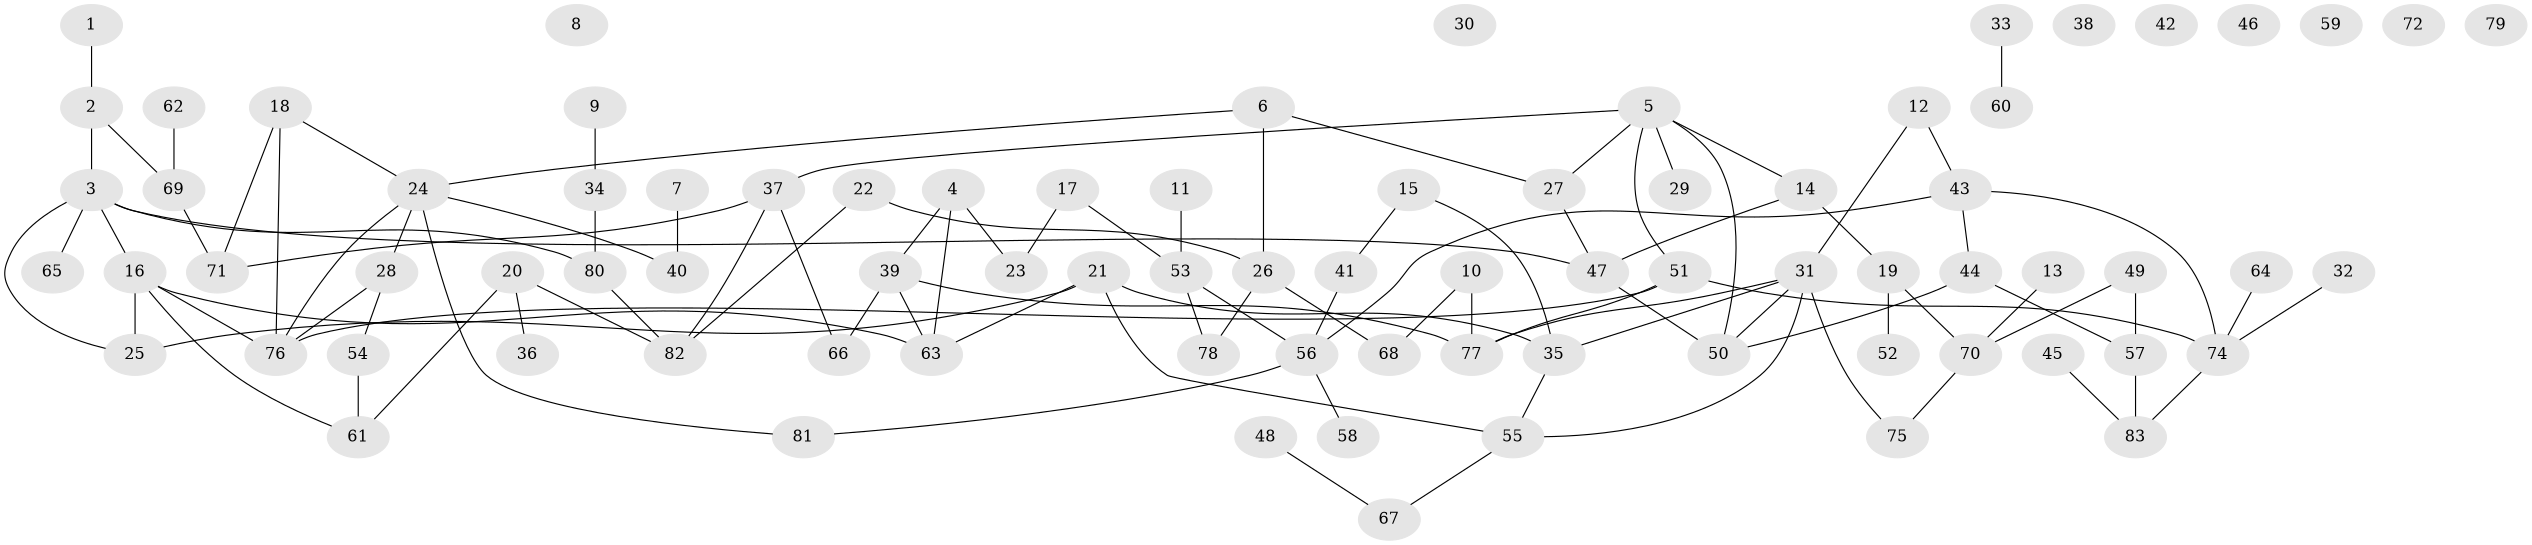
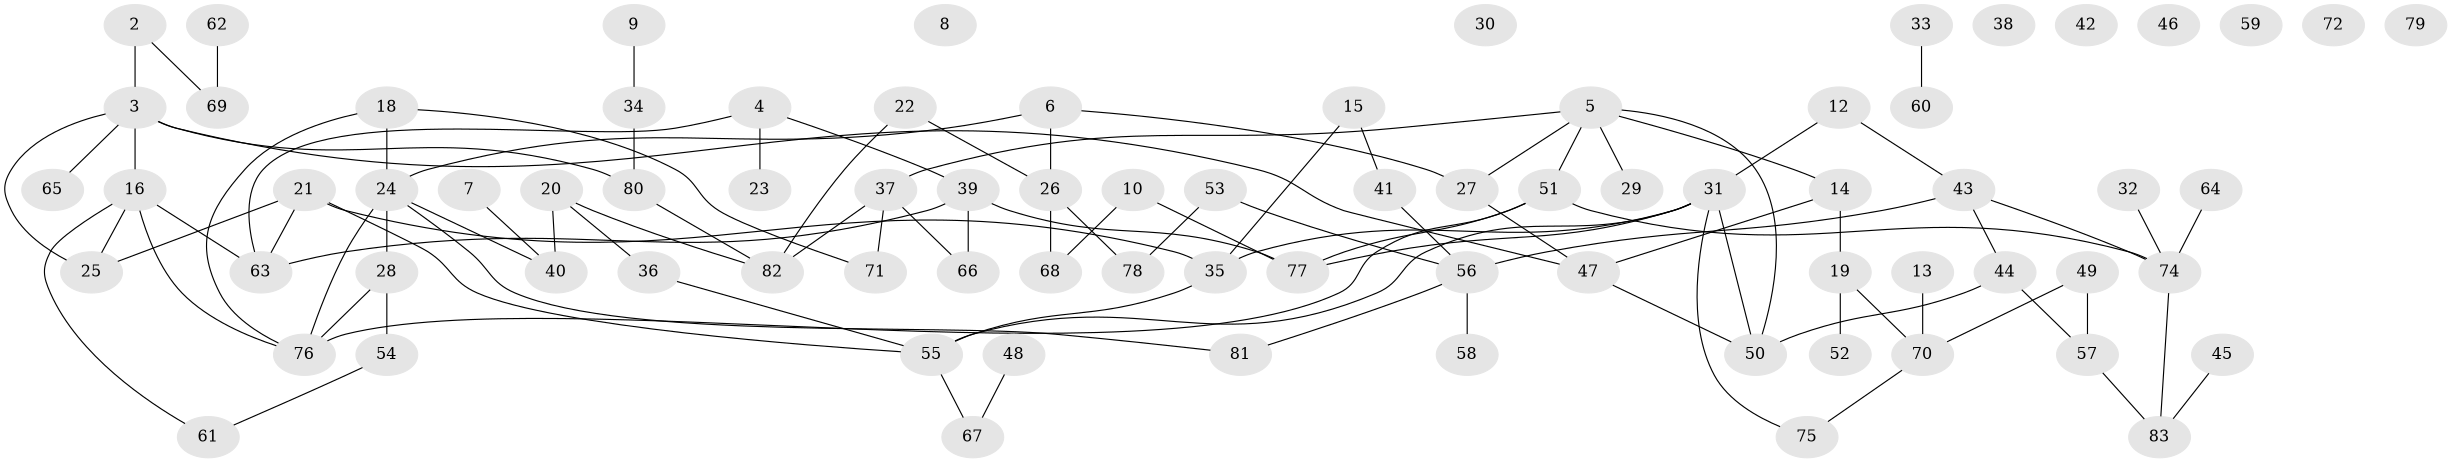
  graph {
    node [color=gray90 style=filled]
-   1
    2
    3
    69
    16
    25
    47
    65
    80
    71
    63
    61
    76
    50
    82
    4
    23
    39
    5
    29
    14
    27
    37
    51
    19
    66
    77
    74
    6
    24
    26
    40
    28
    81
    68
    78
    7
    8
    9
    34
    10
-   11
    53
    56
    12
    31
    43
    35
    55
    75
    44
    13
    70
    52
    15
    41
-   17
    18
    20
    36
    21
    67
    22
    54
    30
    32
    83
    33
    60
    38
    58
    42
    57
    45
    46
    48
    49
    59
    62
    64
    72
    79
-   1 -- 2
    2 -- 3
    2 -- 69
    3 -- 16
    3 -- 25
    3 -- 47
    3 -- 65
    3 -- 80
-   69 -- 71
    16 -- 25
    16 -- 63
    16 -- 61
    16 -- 76
    47 -- 50
    80 -- 82
    4 -- 63
    4 -- 23
    4 -- 39
    39 -- 63
    39 -- 66
    39 -- 77
    5 -- 50
    5 -- 29
    5 -- 14
    5 -- 27
    5 -- 37
    5 -- 51
    14 -- 47
    14 -- 19
    27 -- 47
    37 -- 71
    37 -- 82
    37 -- 66
    51 -- 76
    51 -- 77
    51 -- 74
    19 -- 70
    19 -- 52
    74 -- 83
    6 -- 27
    6 -- 24
    6 -- 26
    24 -- 76
    24 -- 40
    24 -- 28
    24 -- 81
    26 -- 68
    26 -- 78
    28 -- 76
    28 -- 54
    7 -- 40
    9 -- 34
    34 -- 80
    10 -- 77
    10 -- 68
-   11 -- 53
    53 -- 78
    53 -- 56
    56 -- 81
    56 -- 58
    12 -- 31
    12 -- 43
    31 -- 50
    31 -- 77
    31 -- 35
    31 -- 55
    31 -- 75
    43 -- 74
    43 -- 56
    43 -- 44
    35 -- 55
    55 -- 67
    44 -- 50
    44 -- 57
    13 -- 70
    70 -- 75
    15 -- 35
    15 -- 41
    41 -- 56
-   17 -- 23
-   17 -- 53
    18 -- 71
    18 -- 76
    18 -- 24
-   20 -- 61
+   20 -- 40
    20 -- 82
    20 -- 36
+   36 -- 55
    21 -- 25
    21 -- 63
    21 -- 35
    21 -- 55
    22 -- 82
    22 -- 26
    54 -- 61
    32 -- 74
    33 -- 60
    57 -- 83
    45 -- 83
    48 -- 67
    49 -- 70
    49 -- 57
    62 -- 69
    64 -- 74
  }
